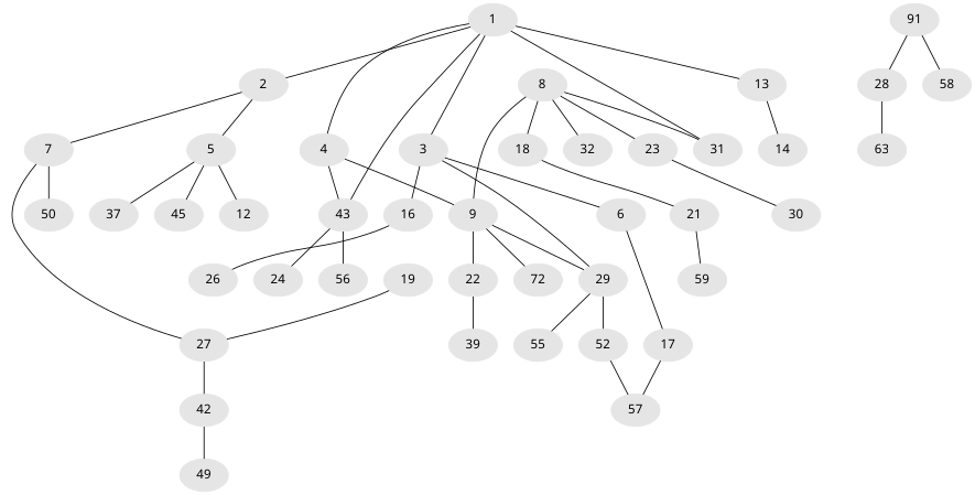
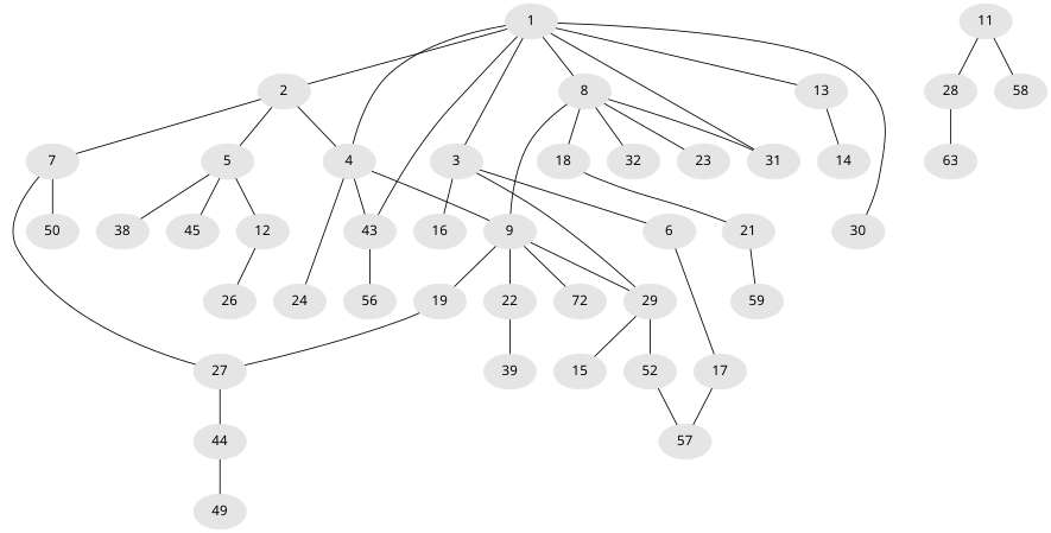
  graph {
    fontname="Noto Sans"
    node [color=gray90 fontname="Noto Sans" style=filled]
    edge [fontname="Noto Sans"]
    1 [super="+35"]
    2 [super="+37"]
    3 [super="+63"]
    4 [super="+36"]
    8 [super="+10"]
    13
    30 [super="+41"]
    31 [super="+54"]
    43
    5 [super="+20"]
    7 [super="+15"]
    16 [super="+64"]
    6
    29 [super="+40"]
    9 [super="+34"]
    24
    18 [super="+60"]
    23 [super="+47"]
    32
    14 [super="+46"]
    26
    12
-   38 [label=37]
+   38
    45
    27 [super="+33"]
    50 [super="+61"]
    17
    52
-   55
+   55 [label=15]
    19
    22 [super="+25"]
    n32 [label=72]
    56
    57
-   44 [super="+53" label=42]
-   11 [super="+48" label=91]
+   44 [super="+53"]
+   11 [super="+48"]
    28
    58
    21
    39
    n41 [label=63]
    59
    49
    1 -- 2
    1 -- 3
    1 -- 4
+   1 -- 8
    1 -- 13
-   23 -- 30
+   1 -- 30
    1 -- 31
    1 -- 43
+   2 -- 4
    2 -- 5
    2 -- 7
    3 -- 16
    3 -- 6
    3 -- 29
    4 -- 43
    4 -- 9
-   43 -- 24
+   4 -- 24
    8 -- 31
    8 -- 9
    8 -- 18
    8 -- 23
    8 -- 32
    13 -- 14
    43 -- 56
    5 -- 12
    5 -- 38
    5 -- 45
    7 -- 27
    7 -- 50
-   16 -- 26
+   12 -- 26
    6 -- 17
    29 -- 52
    29 -- 55
    9 -- 29
+   9 -- 19
    9 -- 22
    9 -- n32
    18 -- 21
    27 -- 44
    17 -- 57
    52 -- 57
    19 -- 27
    22 -- 39
    44 -- 49
    11 -- 28
    11 -- 58
    28 -- n41
    21 -- 59
  }
